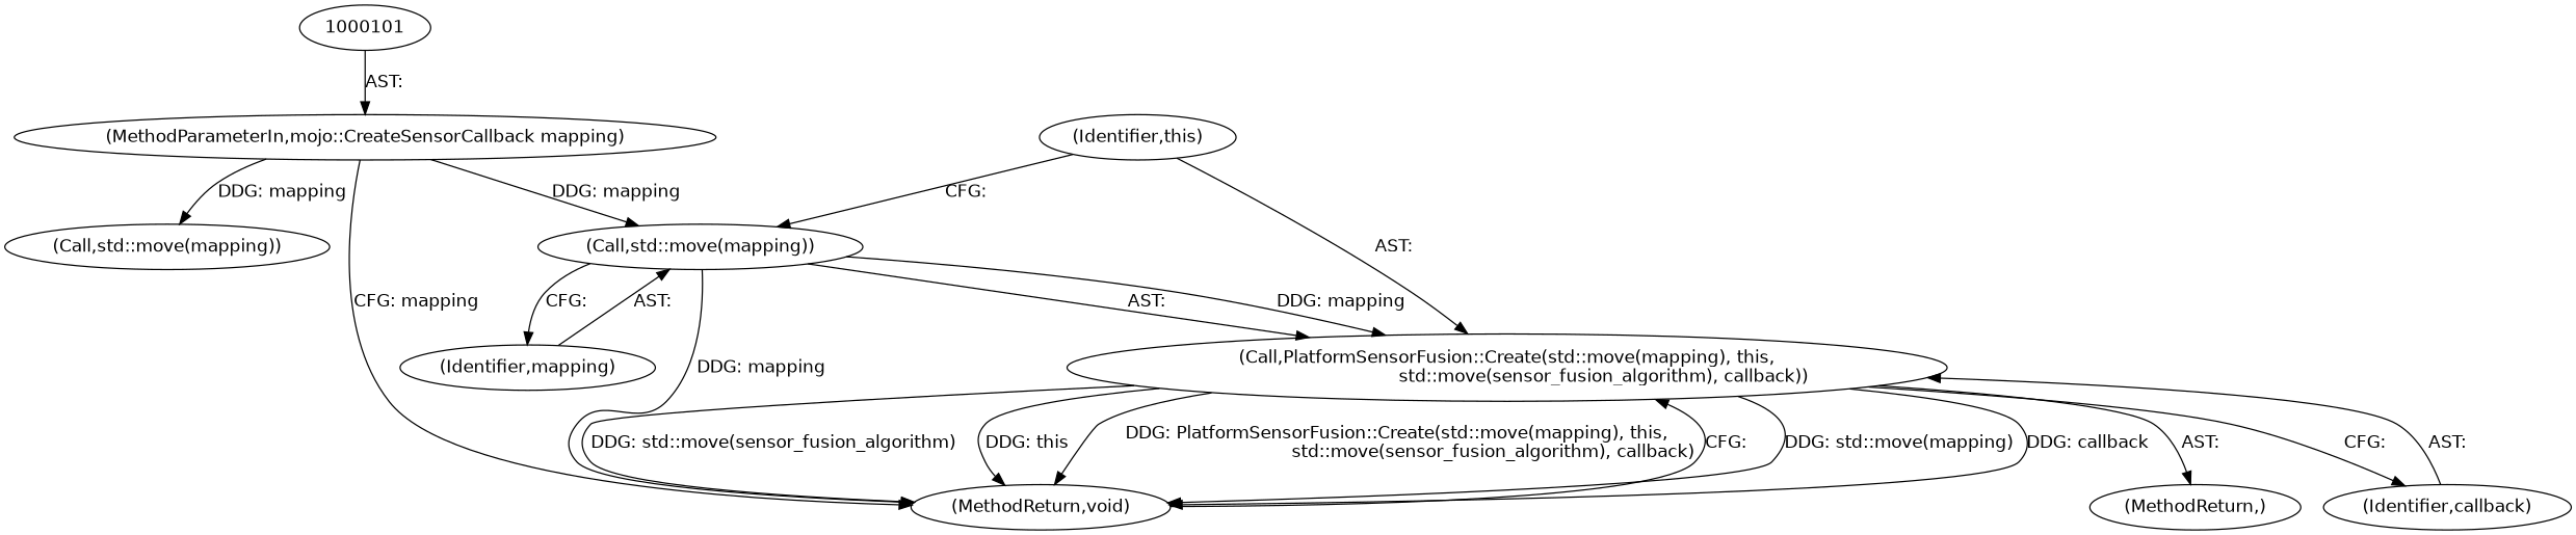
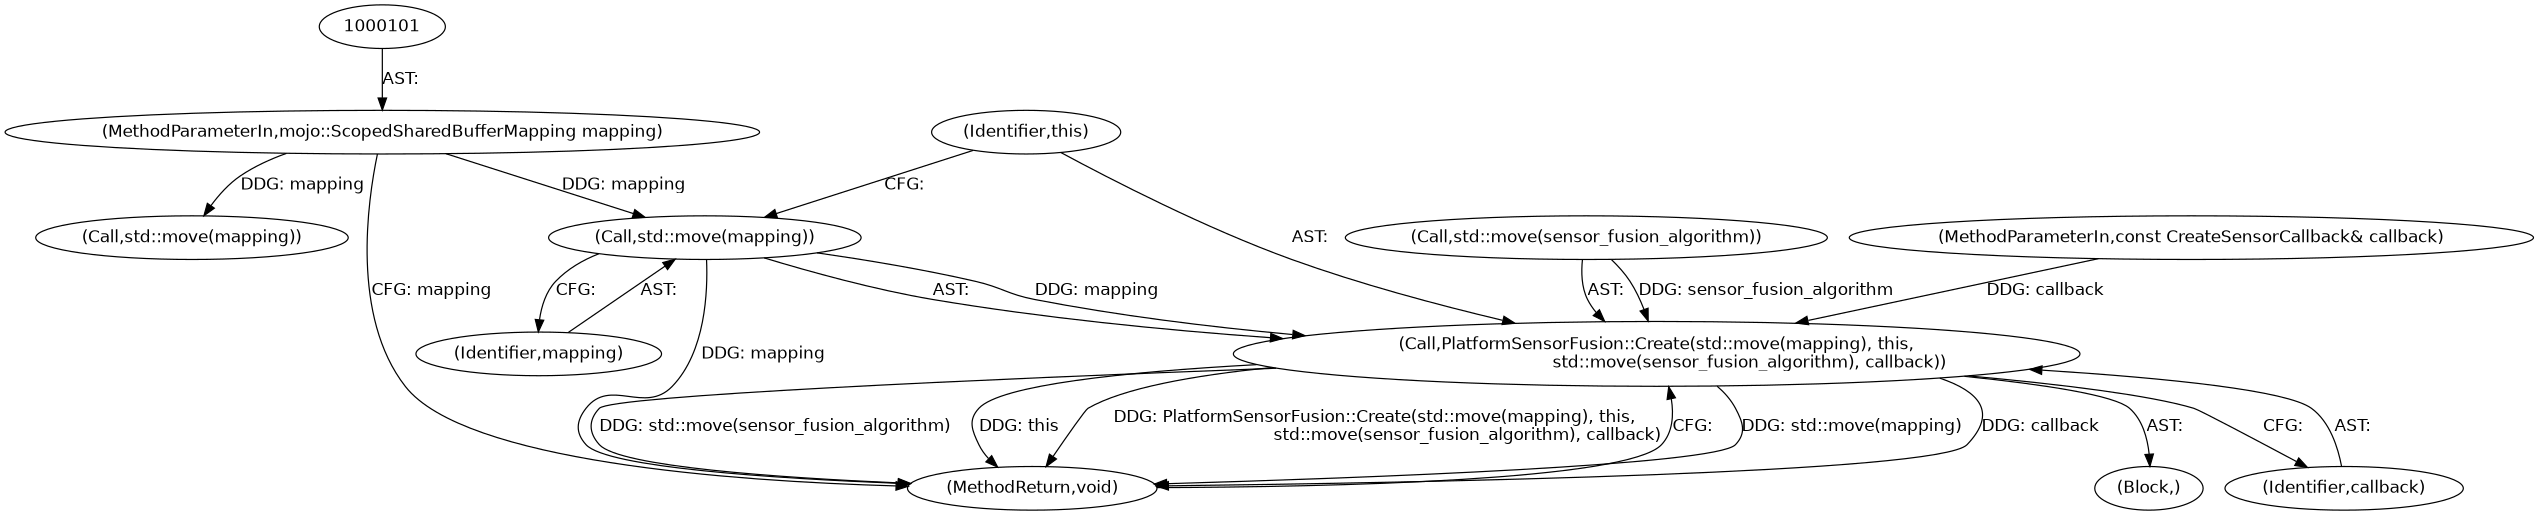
  digraph {
    fontname="DejaVu Sans"
    node [fontname="DejaVu Sans"]
    edge [fontname="DejaVu Sans"]
    n1 [label="(Call,std::move(mapping))"]
    n2 [label="(Call,PlatformSensorFusion::Create(std::move(mapping), this,\n                                  std::move(sensor_fusion_algorithm), callback))"]
    n3 [label="(Identifier,mapping)"]
    n4 [label="(MethodReturn,void)"]
-   n5 [label="(MethodReturn,)"]
+   n5 [label="(Block,)"]
    n6 [label="(Identifier,callback)"]
-   n7 [label="(MethodParameterIn,mojo::CreateSensorCallback mapping)"]
+   n7 [label="(MethodParameterIn,mojo::ScopedSharedBufferMapping mapping)"]
    n8 [label="(Call,std::move(mapping))"]
    1000101
    n10 [label="(Identifier,this)"]
+   n11 [label="(Call,std::move(sensor_fusion_algorithm))"]
+   n12 [label="(MethodParameterIn,const CreateSensorCallback& callback)"]
    n1 -> n2 [label="AST: "]
    n1 -> n2 [label="DDG: mapping"]
    n1 -> n3 [label="CFG: "]
    n1 -> n4 [label="DDG: mapping"]
    n2 -> n4 [label="DDG: std::move(mapping)"]
    n2 -> n4 [label="DDG: callback"]
    n2 -> n4 [label="DDG: std::move(sensor_fusion_algorithm)"]
    n2 -> n4 [label="DDG: this"]
    n2 -> n4 [label="DDG: PlatformSensorFusion::Create(std::move(mapping), this,\n                                  std::move(sensor_fusion_algorithm), callback)"]
    n2 -> n5 [label="AST: "]
    n2 -> n6 [label="CFG: "]
    n3 -> n1 [label="AST: "]
    n4 -> n2 [label="CFG: "]
    n6 -> n2 [label="AST: "]
    n7 -> n1 [label="DDG: mapping"]
    n7 -> n4 [label="CFG: mapping"]
    n7 -> n8 [label="DDG: mapping"]
    1000101 -> n7 [label="AST: "]
    n10 -> n1 [label="CFG: "]
    n10 -> n2 [label="AST: "]
+   n11 -> n2 [label="AST: "]
+   n11 -> n2 [label="DDG: sensor_fusion_algorithm"]
+   n12 -> n2 [label="DDG: callback"]
  }
